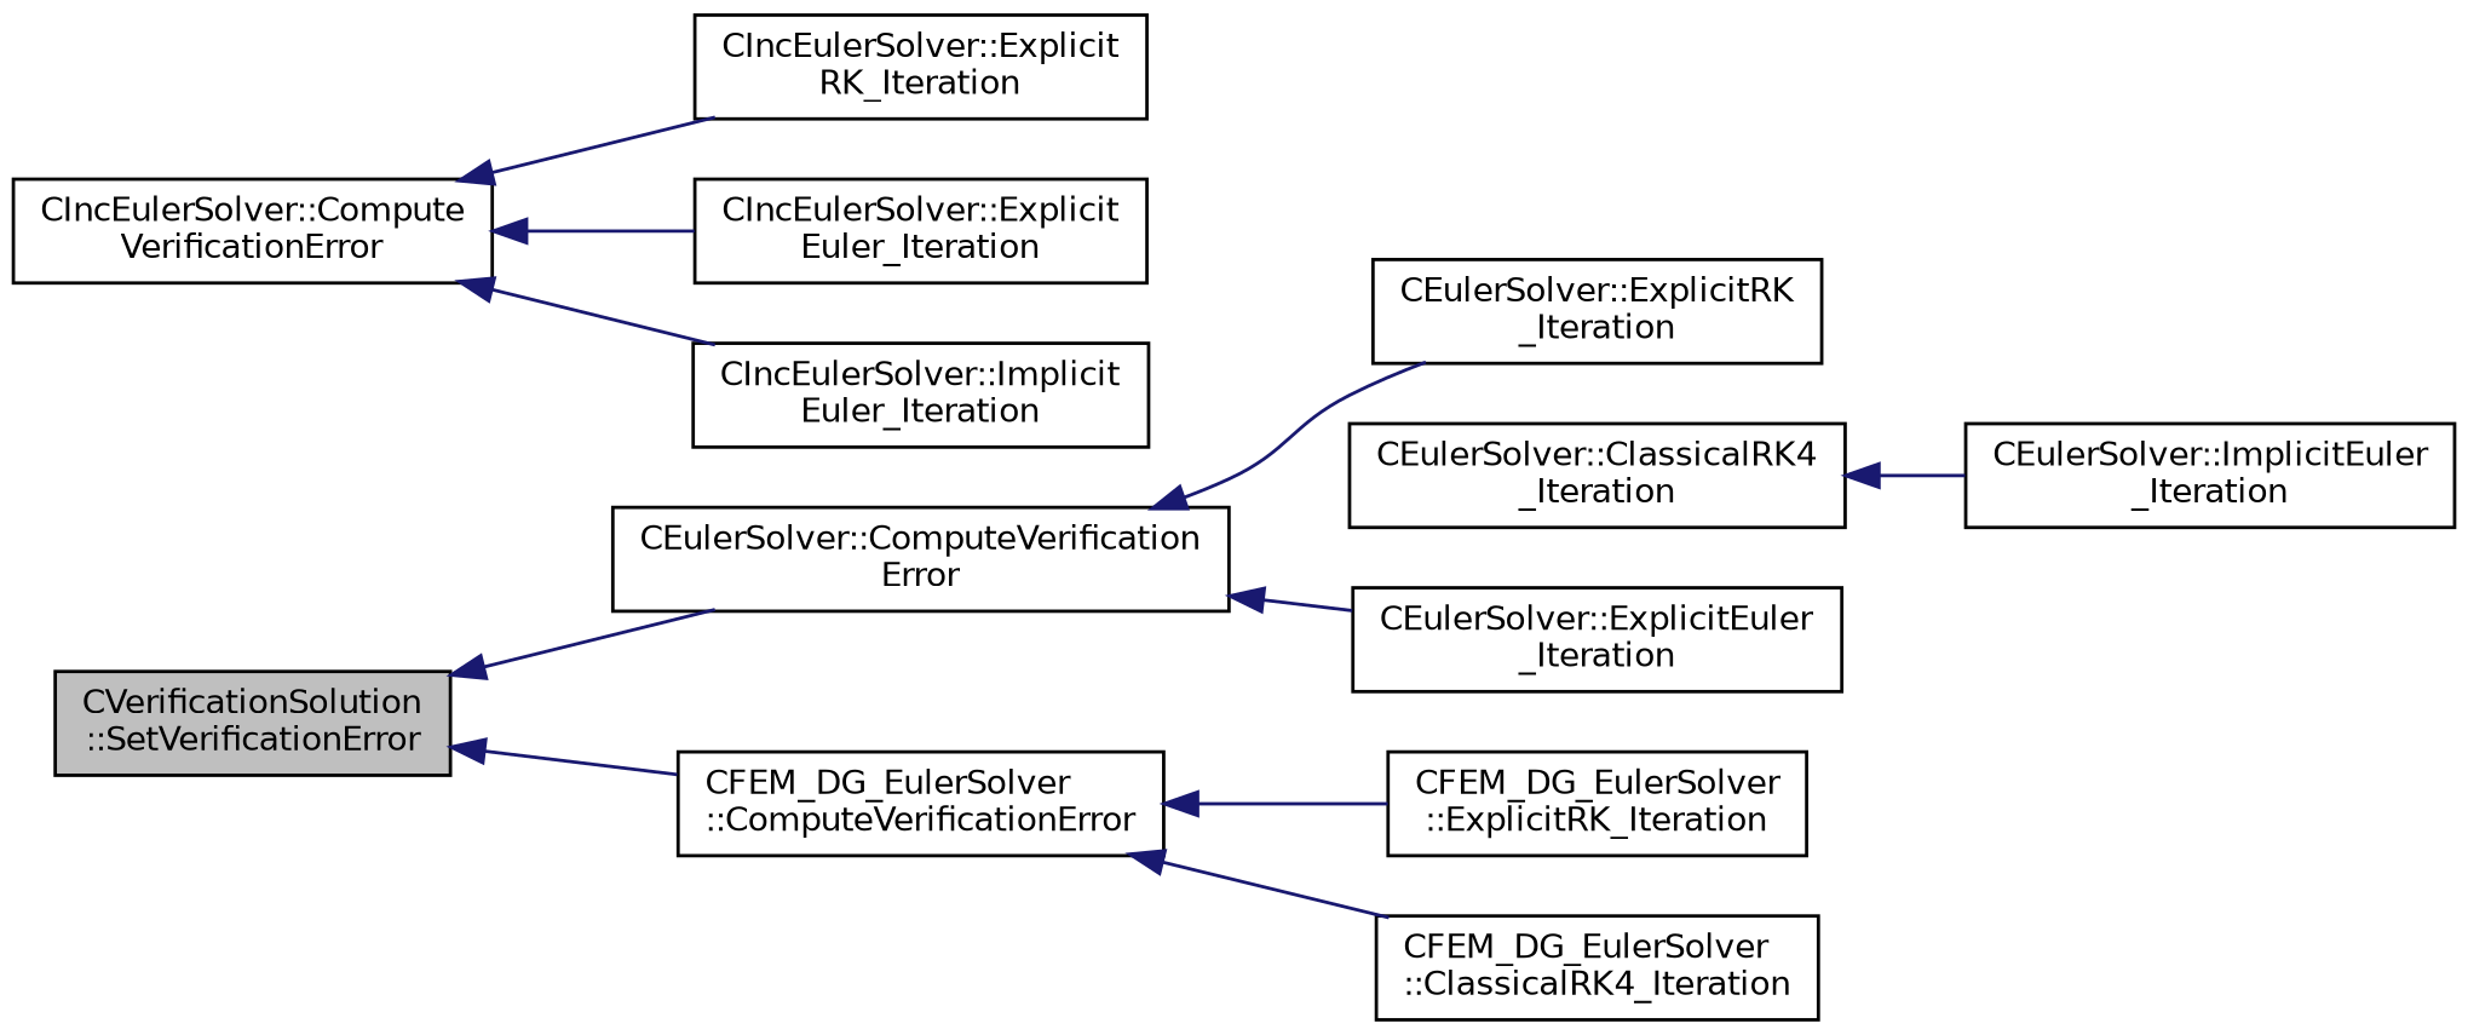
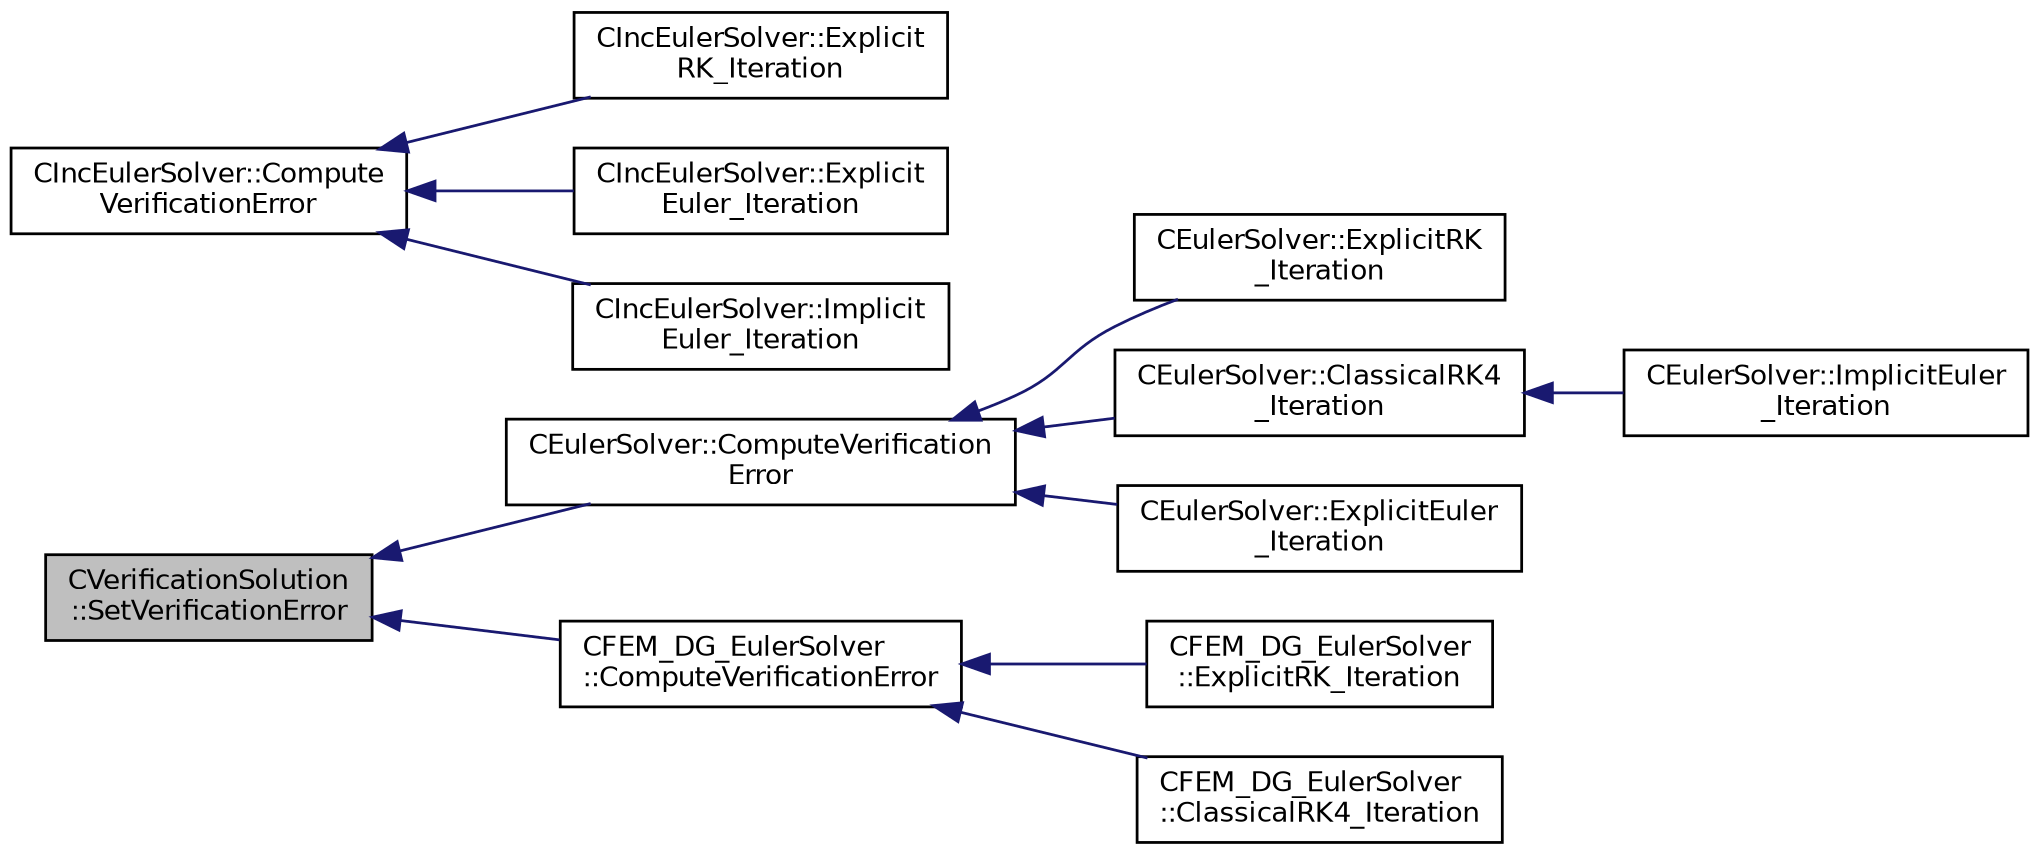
  digraph {
    rankdir=LR
    node [color=black fillcolor=white fontname=Helvetica fontsize=10 shape=record style=filled]
    edge [color=midnightblue dir=back fontname=Helvetica fontsize=10 labelfontname=Helvetica labelfontsize=10 style=solid]
    n1 [fillcolor=grey75 fontcolor=black height=0.2 label="CVerificationSolution\l::SetVerificationError" width=0.4]
    n2 [height=0.2 label="CEulerSolver::ComputeVerification\lError" width=0.4]
    n3 [height=0.2 label="CFEM_DG_EulerSolver\l::ComputeVerificationError" width=0.4]
    n4 [height=0.2 label="CEulerSolver::ExplicitRK\l_Iteration" width=0.4]
    n5 [height=0.2 label="CEulerSolver::ClassicalRK4\l_Iteration" width=0.4]
    n6 [height=0.2 label="CEulerSolver::ExplicitEuler\l_Iteration" width=0.4]
    n7 [height=0.2 label="CFEM_DG_EulerSolver\l::ExplicitRK_Iteration" width=0.4]
    n8 [height=0.2 label="CFEM_DG_EulerSolver\l::ClassicalRK4_Iteration" width=0.4]
    n9 [height=0.2 label="CIncEulerSolver::Compute\lVerificationError" width=0.4]
    n10 [height=0.2 label="CIncEulerSolver::Explicit\lRK_Iteration" width=0.4]
    n11 [height=0.2 label="CIncEulerSolver::Explicit\lEuler_Iteration" width=0.4]
    n12 [height=0.2 label="CIncEulerSolver::Implicit\lEuler_Iteration" width=0.4]
    n13 [height=0.2 label="CEulerSolver::ImplicitEuler\l_Iteration" width=0.4]
    n1 -> n2
    n1 -> n3
    n2 -> n4
+   n2 -> n5
    n2 -> n6
    n3 -> n7
    n3 -> n8
    n5 -> n13
    n9 -> n10
    n9 -> n11
    n9 -> n12
  }
